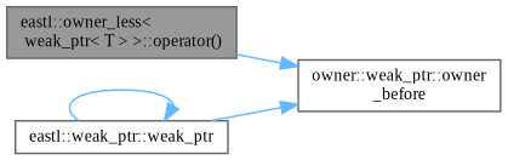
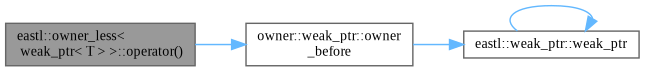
  digraph {
    fontname="Liberation Serif"
    rankdir=LR
    node [color=grey40 fillcolor=white fontname="Liberation Serif" fontsize=10 shape=box style=filled]
    edge [color=steelblue1 fontname="Liberation Serif" fontsize=10 labelfontname=Helvetica labelfontsize=10 style=solid]
    n1 [color=gray40 fillcolor=grey60 fontcolor=black height=0.2 label="eastl::owner_less\<\l weak_ptr\< T \> \>::operator()" width=0.4]
    n2 [height=0.2 label="owner::weak_ptr::owner\l_before" width=0.4]
    n3 [height=0.2 label="eastl::weak_ptr::weak_ptr" width=0.4]
    n1 -> n2
-   n3 -> n2
+   n2 -> n3
    n3 -> n3
  }
